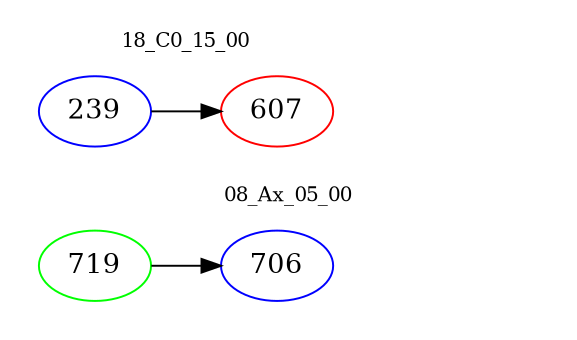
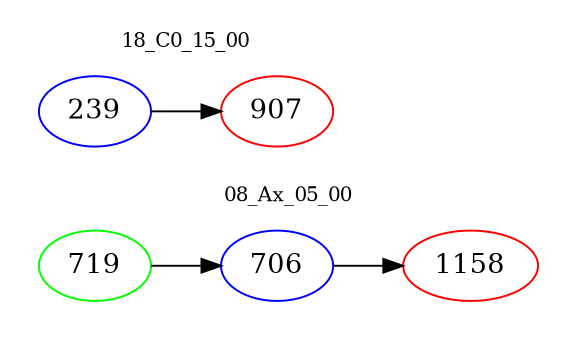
  digraph {
    rankdir=LR
    node [color=blue]
    edge [color=black]
    n1 [color=green label=719]
    n2 [label=706]
+   n3 [color=red label=1158]
    n4 [label=239]
-   n5 [color=red label=607]
+   n5 [color=red label=907]
    subgraph cluster_1 {
      color=white
      fontsize=10
      label="08_Ax_05_00"
      n1
      n2
+     n3
    }
    subgraph cluster_2 {
      color=white
      fontsize=10
      label="18_C0_15_00"
      n4
      n5
    }
    n1 -> n2
+   n2 -> n3
    n4 -> n5
  }
